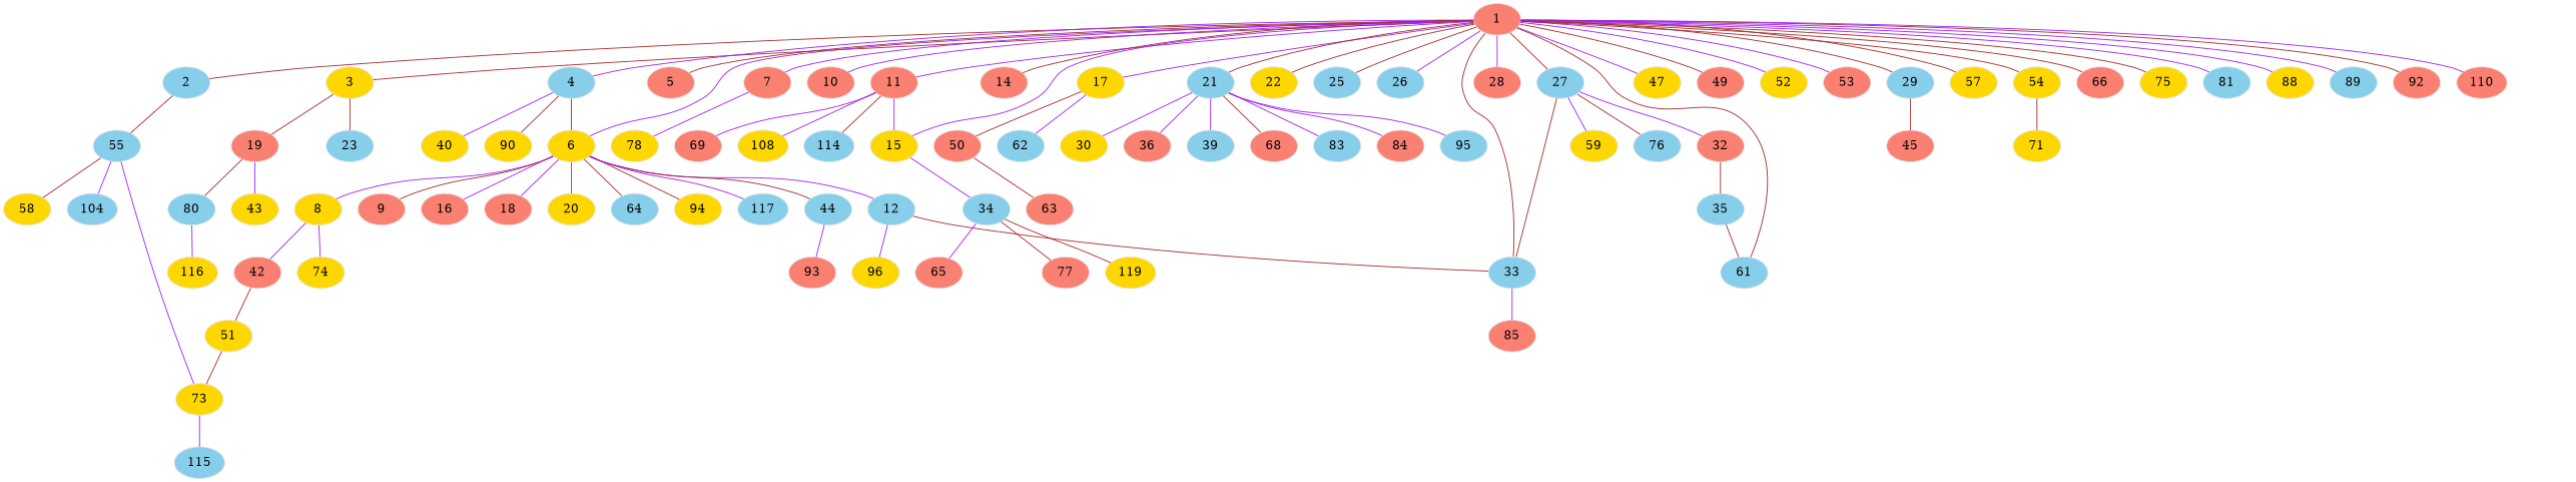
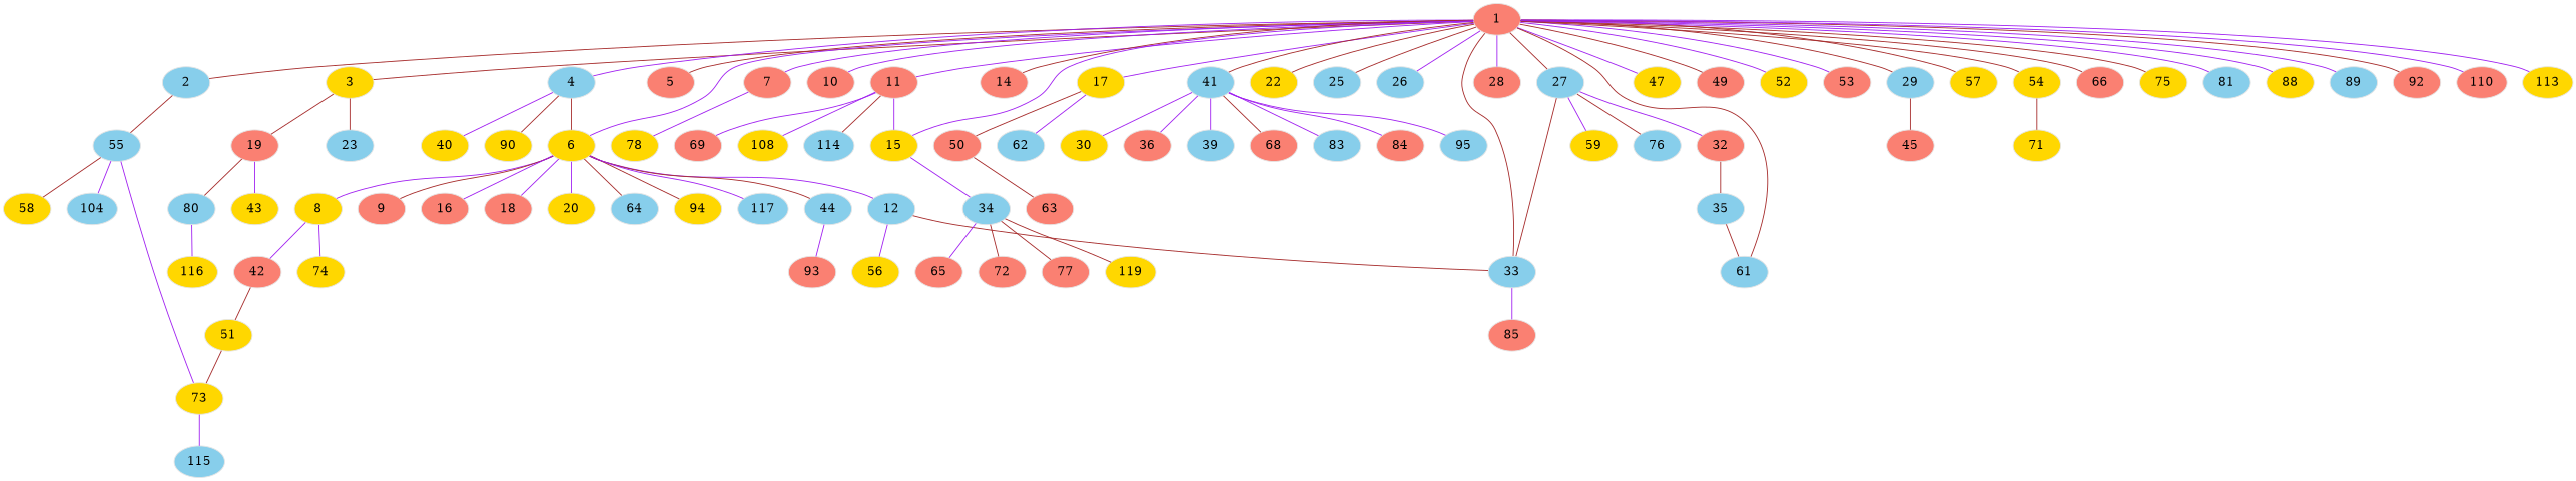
  graph {
    node [color=gray90 fillcolor=salmon style=filled]
    edge [color=purple]
    1 [super="+13"]
    2 [fillcolor=skyblue super="+74"]
    3 [fillcolor=gold super="+121"]
    4 [fillcolor=skyblue super="+37"]
    5
    6 [fillcolor=gold super="+38"]
    7 [super="+99"]
    10
    11 [super="+31"]
    14
    15 [fillcolor=gold]
    17 [fillcolor=gold super="+41"]
-   21 [fillcolor=skyblue super="+70"]
+   21 [fillcolor=skyblue super="+70" label=41]
    22 [fillcolor=gold]
    25 [fillcolor=skyblue]
    26 [fillcolor=skyblue]
    27 [fillcolor=skyblue super="+103"]
    28 [super="+56"]
    29 [fillcolor=skyblue super="+48"]
    33 [fillcolor=skyblue super="+46"]
    47 [fillcolor=gold]
    49
    52 [fillcolor=gold]
    53
    54 [fillcolor=gold]
    57 [fillcolor=gold]
    61 [fillcolor=skyblue super="+82"]
    66
    75 [fillcolor=gold super="+91"]
    81 [fillcolor=skyblue]
    88 [fillcolor=gold]
    89 [fillcolor=skyblue]
    92
    110
+   113 [fillcolor=gold]
    55 [fillcolor=skyblue super="+98"]
    19 [super="+106"]
    23 [fillcolor=skyblue]
    40 [fillcolor=gold]
    90 [fillcolor=gold super="+118"]
    8 [fillcolor=gold super="+79"]
    9
    12 [fillcolor=skyblue]
    16
    18
    20 [fillcolor=gold]
    44 [fillcolor=skyblue super="+112"]
    64 [fillcolor=skyblue]
    94 [fillcolor=gold]
    117 [fillcolor=skyblue]
    78 [fillcolor=gold]
    69 [super="+101"]
    108 [fillcolor=gold]
    114 [fillcolor=skyblue super="+120"]
    34 [fillcolor=skyblue super="+102"]
    50 [super="+109"]
    62 [fillcolor=skyblue]
    30 [fillcolor=gold]
    36
    39 [fillcolor=skyblue]
    68
    83 [fillcolor=skyblue]
    84
    95 [fillcolor=skyblue]
    32 [super="+60"]
    59 [fillcolor=gold]
    76 [fillcolor=skyblue]
    45
    85
    71 [fillcolor=gold]
    73 [fillcolor=gold super="+111"]
    58 [fillcolor=gold super="+67"]
    104 [fillcolor=skyblue]
    43 [fillcolor=gold super="+86"]
    80 [fillcolor=skyblue super="+107"]
    n76 [fillcolor=gold label=74]
    42 [super="+100"]
-   96 [fillcolor=gold]
+   96 [fillcolor=gold label=56]
    93 [super="+105"]
    51 [fillcolor=gold super="+97"]
    65
+   72
    77
    119 [fillcolor=gold]
    63
    116 [fillcolor=gold]
    35 [fillcolor=skyblue super="+87"]
    115 [fillcolor=skyblue]
    1 -- 2 [color=brown]
    1 -- 3 [color=brown]
    1 -- 4 [weight=2]
    1 -- 5 [color=brown]
    1 -- 6
    1 -- 7
    1 -- 10
    1 -- 11
    1 -- 14 [color=brown]
    1 -- 15
    1 -- 17
    1 -- 21 [color=brown]
    1 -- 22 [color=brown]
    1 -- 25 [color=brown]
    1 -- 26
    1 -- 27 [color=brown]
    1 -- 28
    1 -- 29 [color=brown]
    1 -- 33 [color=brown]
    1 -- 47
    1 -- 49 [color=brown]
    1 -- 52
    1 -- 53
    1 -- 54 [color=brown]
    1 -- 57 [color=brown]
    1 -- 61 [color=brown]
    1 -- 66 [color=brown]
    1 -- 75 [color=brown]
    1 -- 81
    1 -- 88
    1 -- 89
    1 -- 92 [color=brown]
    1 -- 110
+   1 -- 113
    2 -- 55 [color=brown]
    3 -- 19 [color=brown]
    3 -- 23 [color=brown]
    4 -- 6 [color=brown]
    4 -- 40
    4 -- 90 [color=brown]
    6 -- 8
    6 -- 9 [color=brown]
    6 -- 12
    6 -- 16
    6 -- 18
    6 -- 20
    6 -- 44 [color=brown]
    6 -- 64 [color=brown]
    6 -- 94 [color=brown]
    6 -- 117
    7 -- 78
    11 -- 15
    11 -- 69
    11 -- 108
    11 -- 114 [color=brown]
    15 -- 34
    17 -- 50 [color=brown]
    17 -- 62
    21 -- 30
    21 -- 36
    21 -- 39
    21 -- 68 [color=brown]
    21 -- 83
    21 -- 84
    21 -- 95
    27 -- 33 [color=brown]
    27 -- 32
    27 -- 59
    27 -- 76 [color=brown]
    29 -- 45 [color=brown]
    33 -- 85
    54 -- 71 [color=brown]
    55 -- 73
    55 -- 58 [color=brown]
    55 -- 104
    19 -- 43
    19 -- 80 [color=brown]
    8 -- n76
    8 -- 42
    12 -- 33 [color=brown]
    12 -- 96
    44 -- 93
    34 -- 65
+   34 -- 72 [color=brown]
    34 -- 77 [color=brown]
    34 -- 119 [color=brown]
    50 -- 63 [color=brown]
    32 -- 35 [color=brown]
    73 -- 115
    80 -- 116
    42 -- 51 [color=brown]
    51 -- 73 [color=brown]
    35 -- 61 [color=brown]
  }
